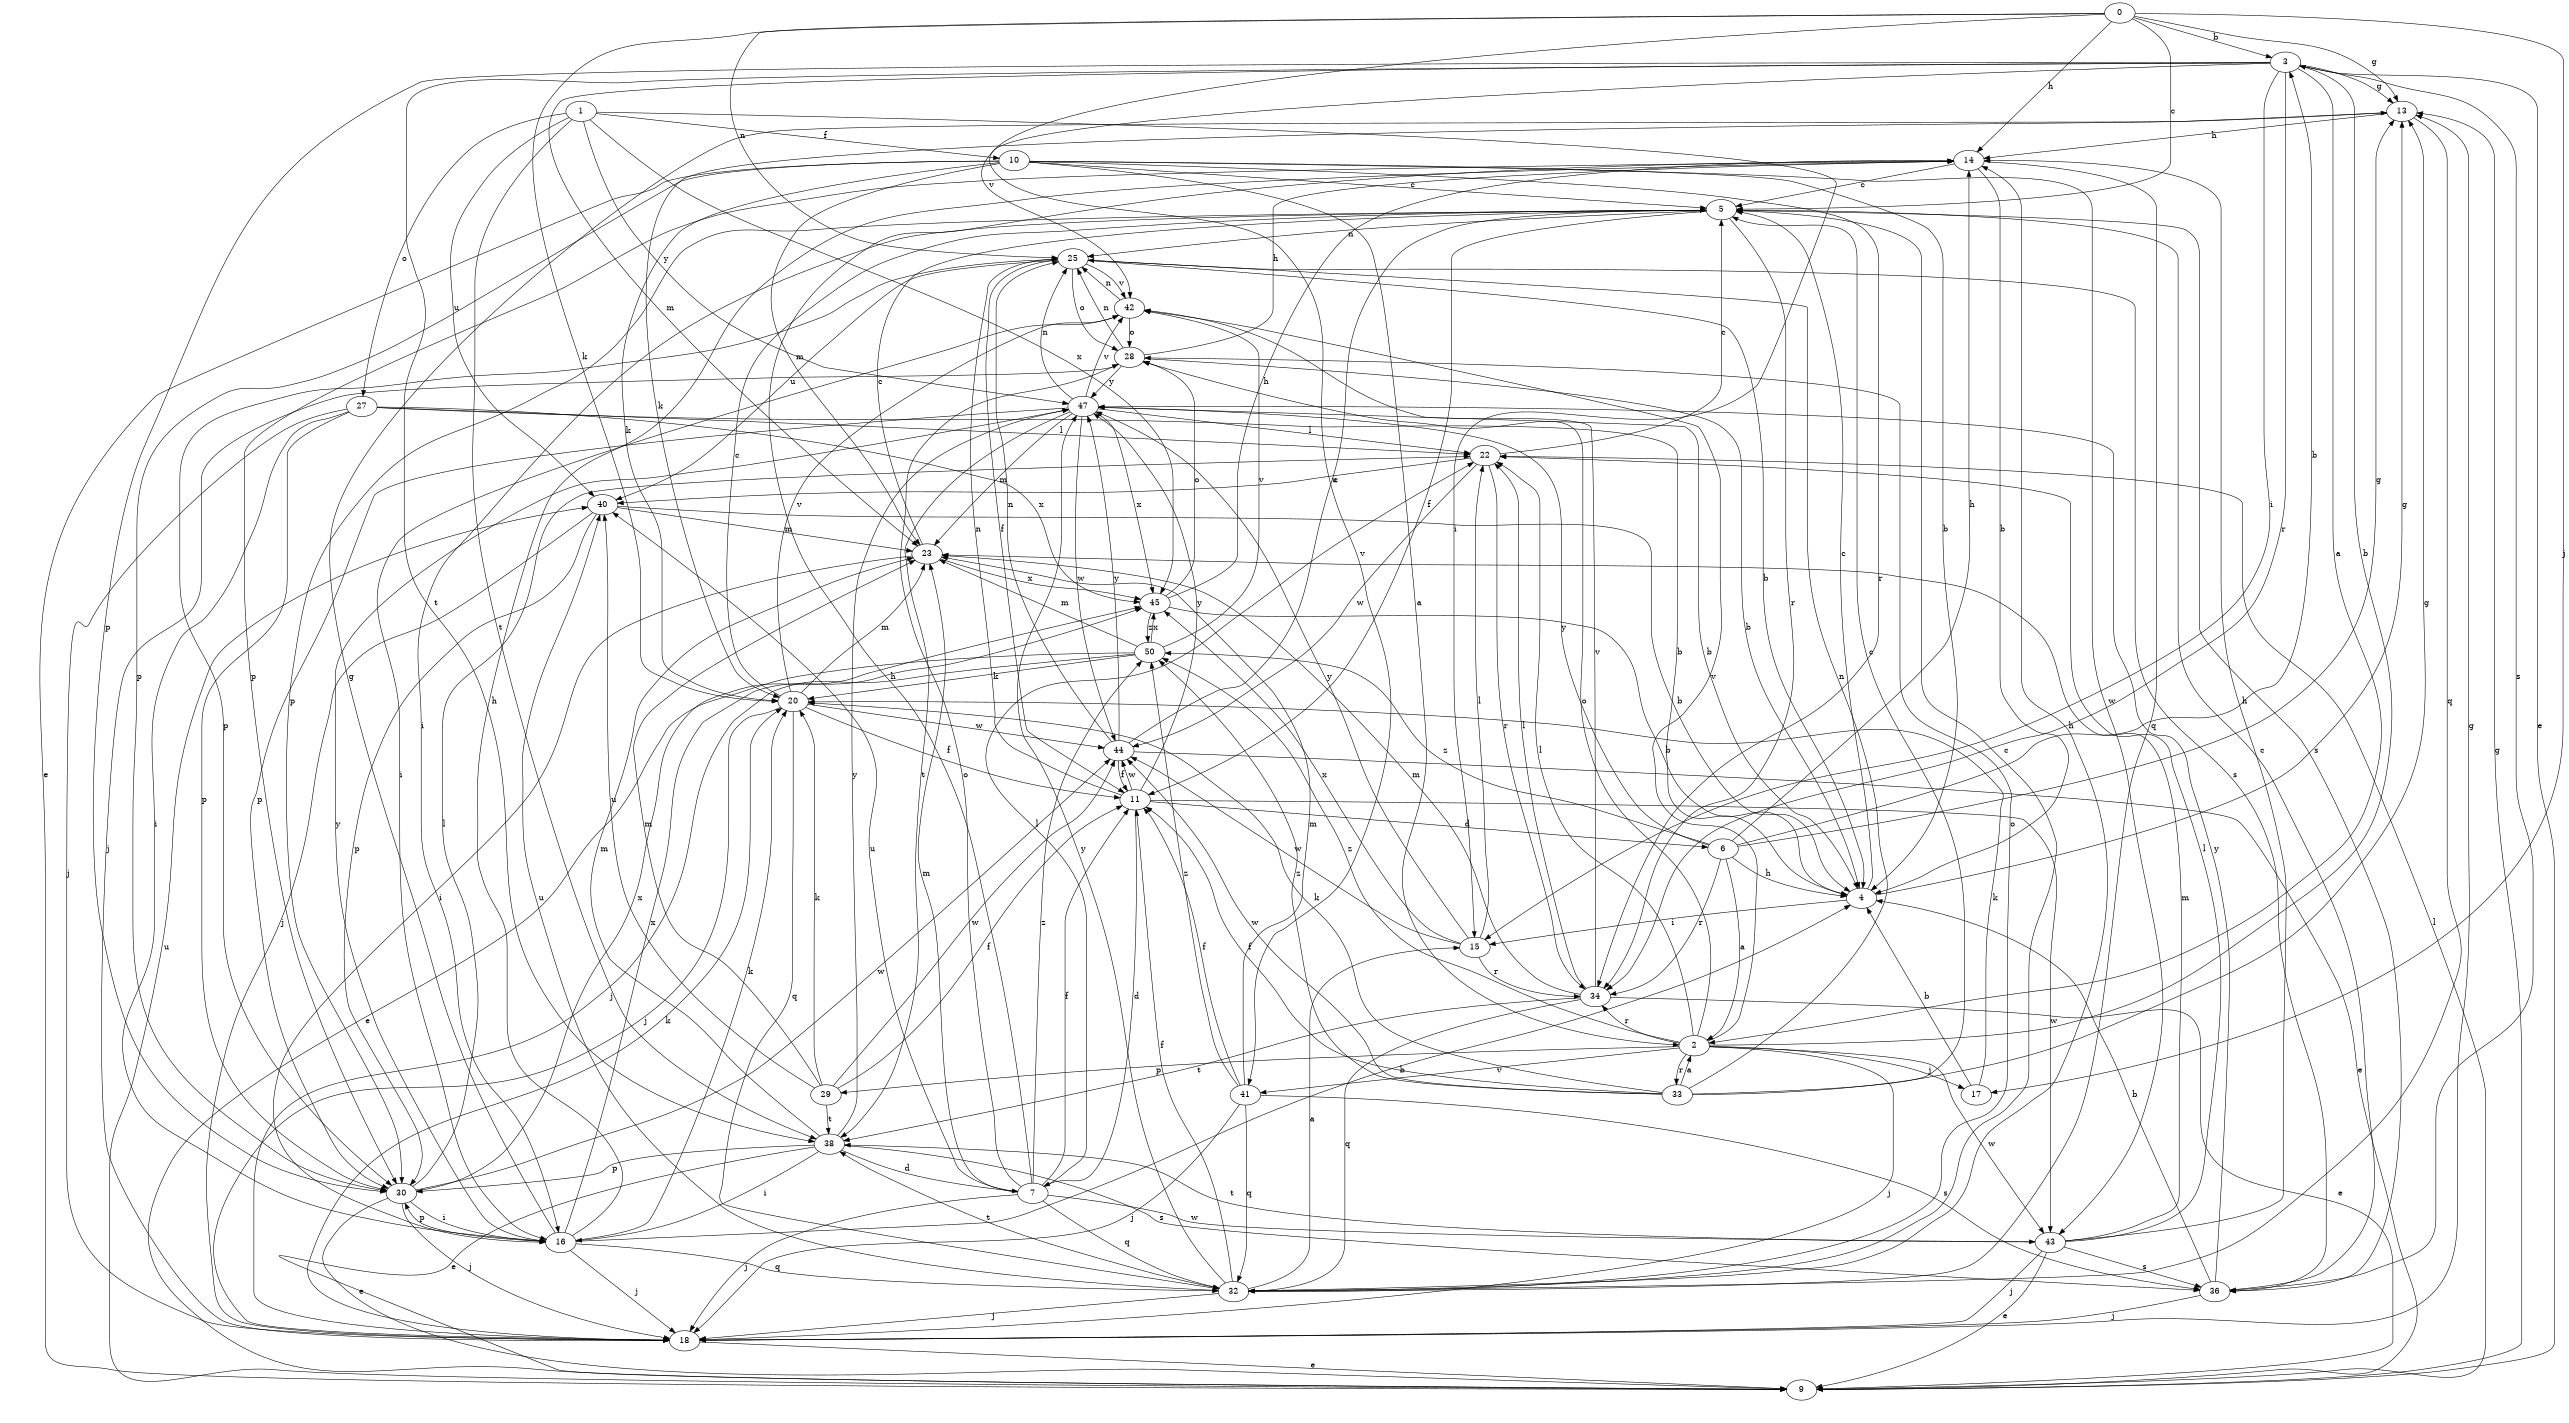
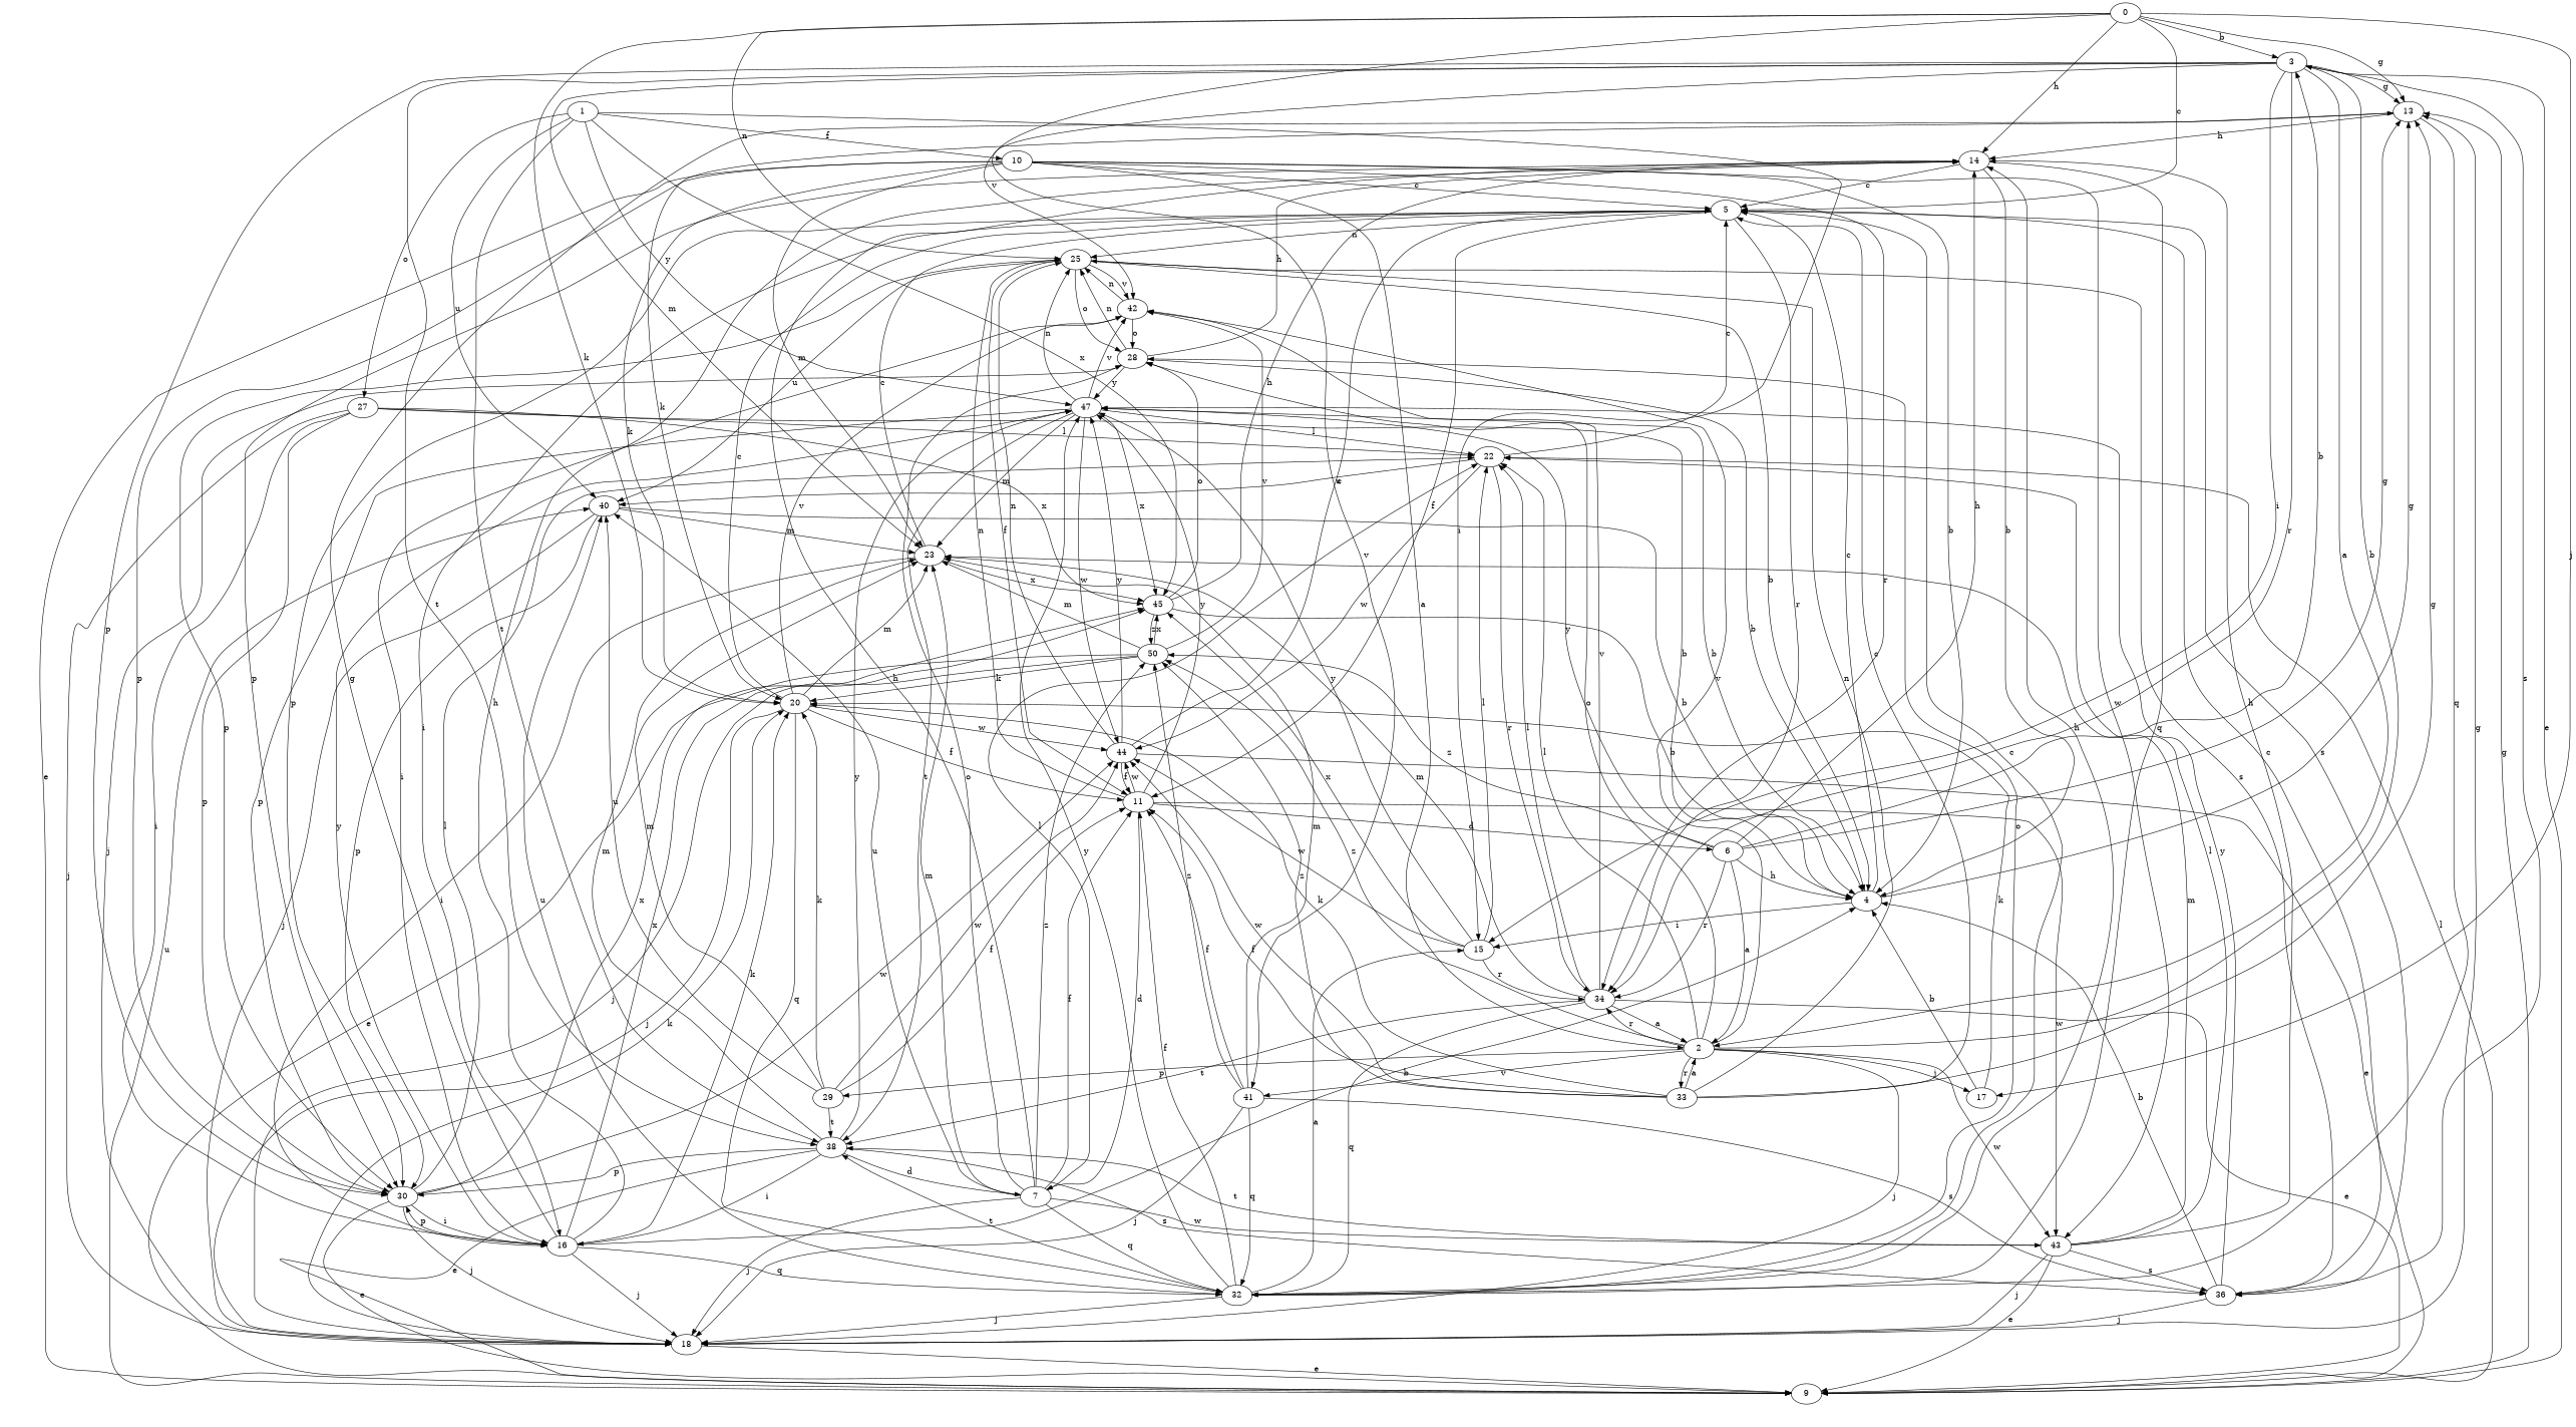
  strict digraph {
    0
    3
    5
    13
    14
    17
    20
    25
    41
    15
    38
    2
    34
    42
    9
    23
    30
    36
    11
    16
    32
    4
    18
    44
    40
    28
    50
    1
    10
    27
    45
    47
    43
    22
    7
    29
    33
    6
    0 -> 3 [label=b]
    0 -> 5 [label=c]
    0 -> 13 [label=g]
    0 -> 14 [label=h]
    0 -> 17 [label=j]
    0 -> 20 [label=k]
    0 -> 25 [label=n]
    0 -> 41 [label=v]
    3 -> 13 [label=g]
    3 -> 15 [label=i]
    3 -> 38 [label=t]
    3 -> 2 [label=a]
    3 -> 34 [label=r]
    3 -> 42 [label=v]
    3 -> 9 [label=e]
    3 -> 23 [label=m]
    3 -> 30 [label=p]
    3 -> 36 [label=s]
    5 -> 25 [label=n]
    5 -> 34 [label=r]
    5 -> 30 [label=p]
    5 -> 36 [label=s]
    5 -> 11 [label=f]
    5 -> 16 [label=i]
    13 -> 14 [label=h]
    13 -> 20 [label=k]
    13 -> 32 [label=q]
    14 -> 5 [label=c]
    14 -> 30 [label=p]
    14 -> 32 [label=q]
    14 -> 4 [label=b]
    17 -> 20 [label=k]
    17 -> 4 [label=b]
    20 -> 5 [label=c]
    20 -> 42 [label=v]
    20 -> 23 [label=m]
    20 -> 11 [label=f]
    20 -> 32 [label=q]
    20 -> 18 [label=j]
    20 -> 44 [label=w]
    25 -> 42 [label=v]
    25 -> 30 [label=p]
    25 -> 36 [label=s]
    25 -> 11 [label=f]
    25 -> 4 [label=b]
    25 -> 40 [label=u]
    25 -> 28 [label=o]
    41 -> 23 [label=m]
    41 -> 36 [label=s]
    41 -> 11 [label=f]
    41 -> 32 [label=q]
    41 -> 18 [label=j]
    41 -> 50 [label=z]
    15 -> 34 [label=r]
    15 -> 44 [label=w]
    15 -> 45 [label=x]
    15 -> 47 [label=y]
    15 -> 22 [label=l]
    38 -> 9 [label=e]
    38 -> 23 [label=m]
    38 -> 30 [label=p]
    38 -> 36 [label=s]
    38 -> 16 [label=i]
    38 -> 47 [label=y]
    38 -> 7 [label=d]
    2 -> 3 [label=b]
    2 -> 17 [label=j]
    2 -> 41 [label=v]
    2 -> 34 [label=r]
    2 -> 42 [label=v]
    2 -> 18 [label=j]
    2 -> 28 [label=o]
    2 -> 50 [label=z]
    2 -> 43 [label=w]
    2 -> 22 [label=l]
    2 -> 29 [label=p]
    2 -> 33 [label=r]
    34 -> 38 [label=t]
+   34 -> 2 [label=a]
    34 -> 42 [label=v]
    34 -> 9 [label=e]
    34 -> 23 [label=m]
    34 -> 32 [label=q]
    34 -> 22 [label=l]
    42 -> 25 [label=n]
    42 -> 16 [label=i]
    42 -> 28 [label=o]
    9 -> 13 [label=g]
    9 -> 40 [label=u]
    9 -> 22 [label=l]
    23 -> 5 [label=c]
    23 -> 16 [label=i]
    23 -> 45 [label=x]
    30 -> 9 [label=e]
    30 -> 16 [label=i]
    30 -> 18 [label=j]
    30 -> 44 [label=w]
    30 -> 45 [label=x]
    30 -> 22 [label=l]
    36 -> 5 [label=c]
    36 -> 4 [label=b]
    36 -> 18 [label=j]
    36 -> 47 [label=y]
    11 -> 25 [label=n]
    11 -> 44 [label=w]
    11 -> 47 [label=y]
    11 -> 43 [label=w]
    11 -> 7 [label=d]
    11 -> 6 [label=d]
    16 -> 13 [label=g]
    16 -> 14 [label=h]
    16 -> 20 [label=k]
    16 -> 30 [label=p]
    16 -> 32 [label=q]
    16 -> 4 [label=b]
    16 -> 18 [label=j]
    16 -> 45 [label=x]
    16 -> 47 [label=y]
    32 -> 5 [label=c]
    32 -> 14 [label=h]
    32 -> 15 [label=a]
    32 -> 38 [label=t]
    32 -> 11 [label=f]
    32 -> 18 [label=j]
    32 -> 40 [label=u]
    32 -> 28 [label=o]
    32 -> 47 [label=y]
    4 -> 5 [label=c]
    4 -> 13 [label=g]
    4 -> 15 [label=i]
    18 -> 13 [label=g]
    18 -> 20 [label=k]
    18 -> 9 [label=e]
    44 -> 5 [label=c]
    44 -> 25 [label=n]
    44 -> 9 [label=e]
    44 -> 11 [label=f]
    44 -> 47 [label=y]
    40 -> 23 [label=m]
    40 -> 30 [label=p]
    40 -> 4 [label=b]
    40 -> 18 [label=j]
    28 -> 14 [label=h]
    28 -> 25 [label=n]
    28 -> 4 [label=b]
    28 -> 18 [label=j]
    28 -> 47 [label=y]
    50 -> 20 [label=k]
    50 -> 42 [label=v]
    50 -> 9 [label=e]
    50 -> 23 [label=m]
    50 -> 18 [label=j]
    50 -> 45 [label=x]
    1 -> 15 [label=i]
    1 -> 38 [label=t]
    1 -> 40 [label=u]
    1 -> 10 [label=f]
    1 -> 27 [label=o]
    1 -> 45 [label=x]
    1 -> 47 [label=y]
    10 -> 5 [label=c]
    10 -> 20 [label=k]
    10 -> 2 [label=a]
    10 -> 34 [label=r]
    10 -> 9 [label=e]
    10 -> 23 [label=m]
    10 -> 30 [label=p]
    10 -> 4 [label=b]
    10 -> 43 [label=w]
    27 -> 30 [label=p]
    27 -> 16 [label=i]
    27 -> 4 [label=b]
    27 -> 18 [label=j]
    27 -> 45 [label=x]
    27 -> 22 [label=l]
    45 -> 14 [label=h]
    45 -> 4 [label=b]
    45 -> 28 [label=o]
    45 -> 50 [label=z]
    47 -> 25 [label=n]
    47 -> 38 [label=t]
    47 -> 42 [label=v]
    47 -> 23 [label=m]
    47 -> 30 [label=p]
    47 -> 4 [label=b]
    47 -> 44 [label=w]
    47 -> 45 [label=x]
    47 -> 22 [label=l]
    43 -> 14 [label=h]
    43 -> 38 [label=t]
    43 -> 9 [label=e]
    43 -> 23 [label=m]
    43 -> 36 [label=s]
    43 -> 18 [label=j]
    43 -> 22 [label=l]
    22 -> 5 [label=c]
    22 -> 34 [label=r]
    22 -> 44 [label=w]
    22 -> 40 [label=u]
    7 -> 14 [label=h]
    7 -> 23 [label=m]
    7 -> 11 [label=f]
    7 -> 32 [label=q]
    7 -> 18 [label=j]
    7 -> 40 [label=u]
    7 -> 28 [label=o]
    7 -> 50 [label=z]
    7 -> 43 [label=w]
    7 -> 22 [label=l]
    29 -> 20 [label=k]
    29 -> 38 [label=t]
    29 -> 23 [label=m]
    29 -> 11 [label=f]
    29 -> 44 [label=w]
    29 -> 40 [label=u]
    33 -> 5 [label=c]
    33 -> 13 [label=g]
    33 -> 20 [label=k]
    33 -> 25 [label=n]
    33 -> 2 [label=a]
    33 -> 11 [label=f]
    33 -> 44 [label=w]
    33 -> 50 [label=z]
    6 -> 3 [label=b]
    6 -> 13 [label=g]
    6 -> 14 [label=h]
    6 -> 2 [label=a]
    6 -> 34 [label=r]
    6 -> 4 [label=h]
    6 -> 50 [label=z]
    6 -> 47 [label=y]
  }
